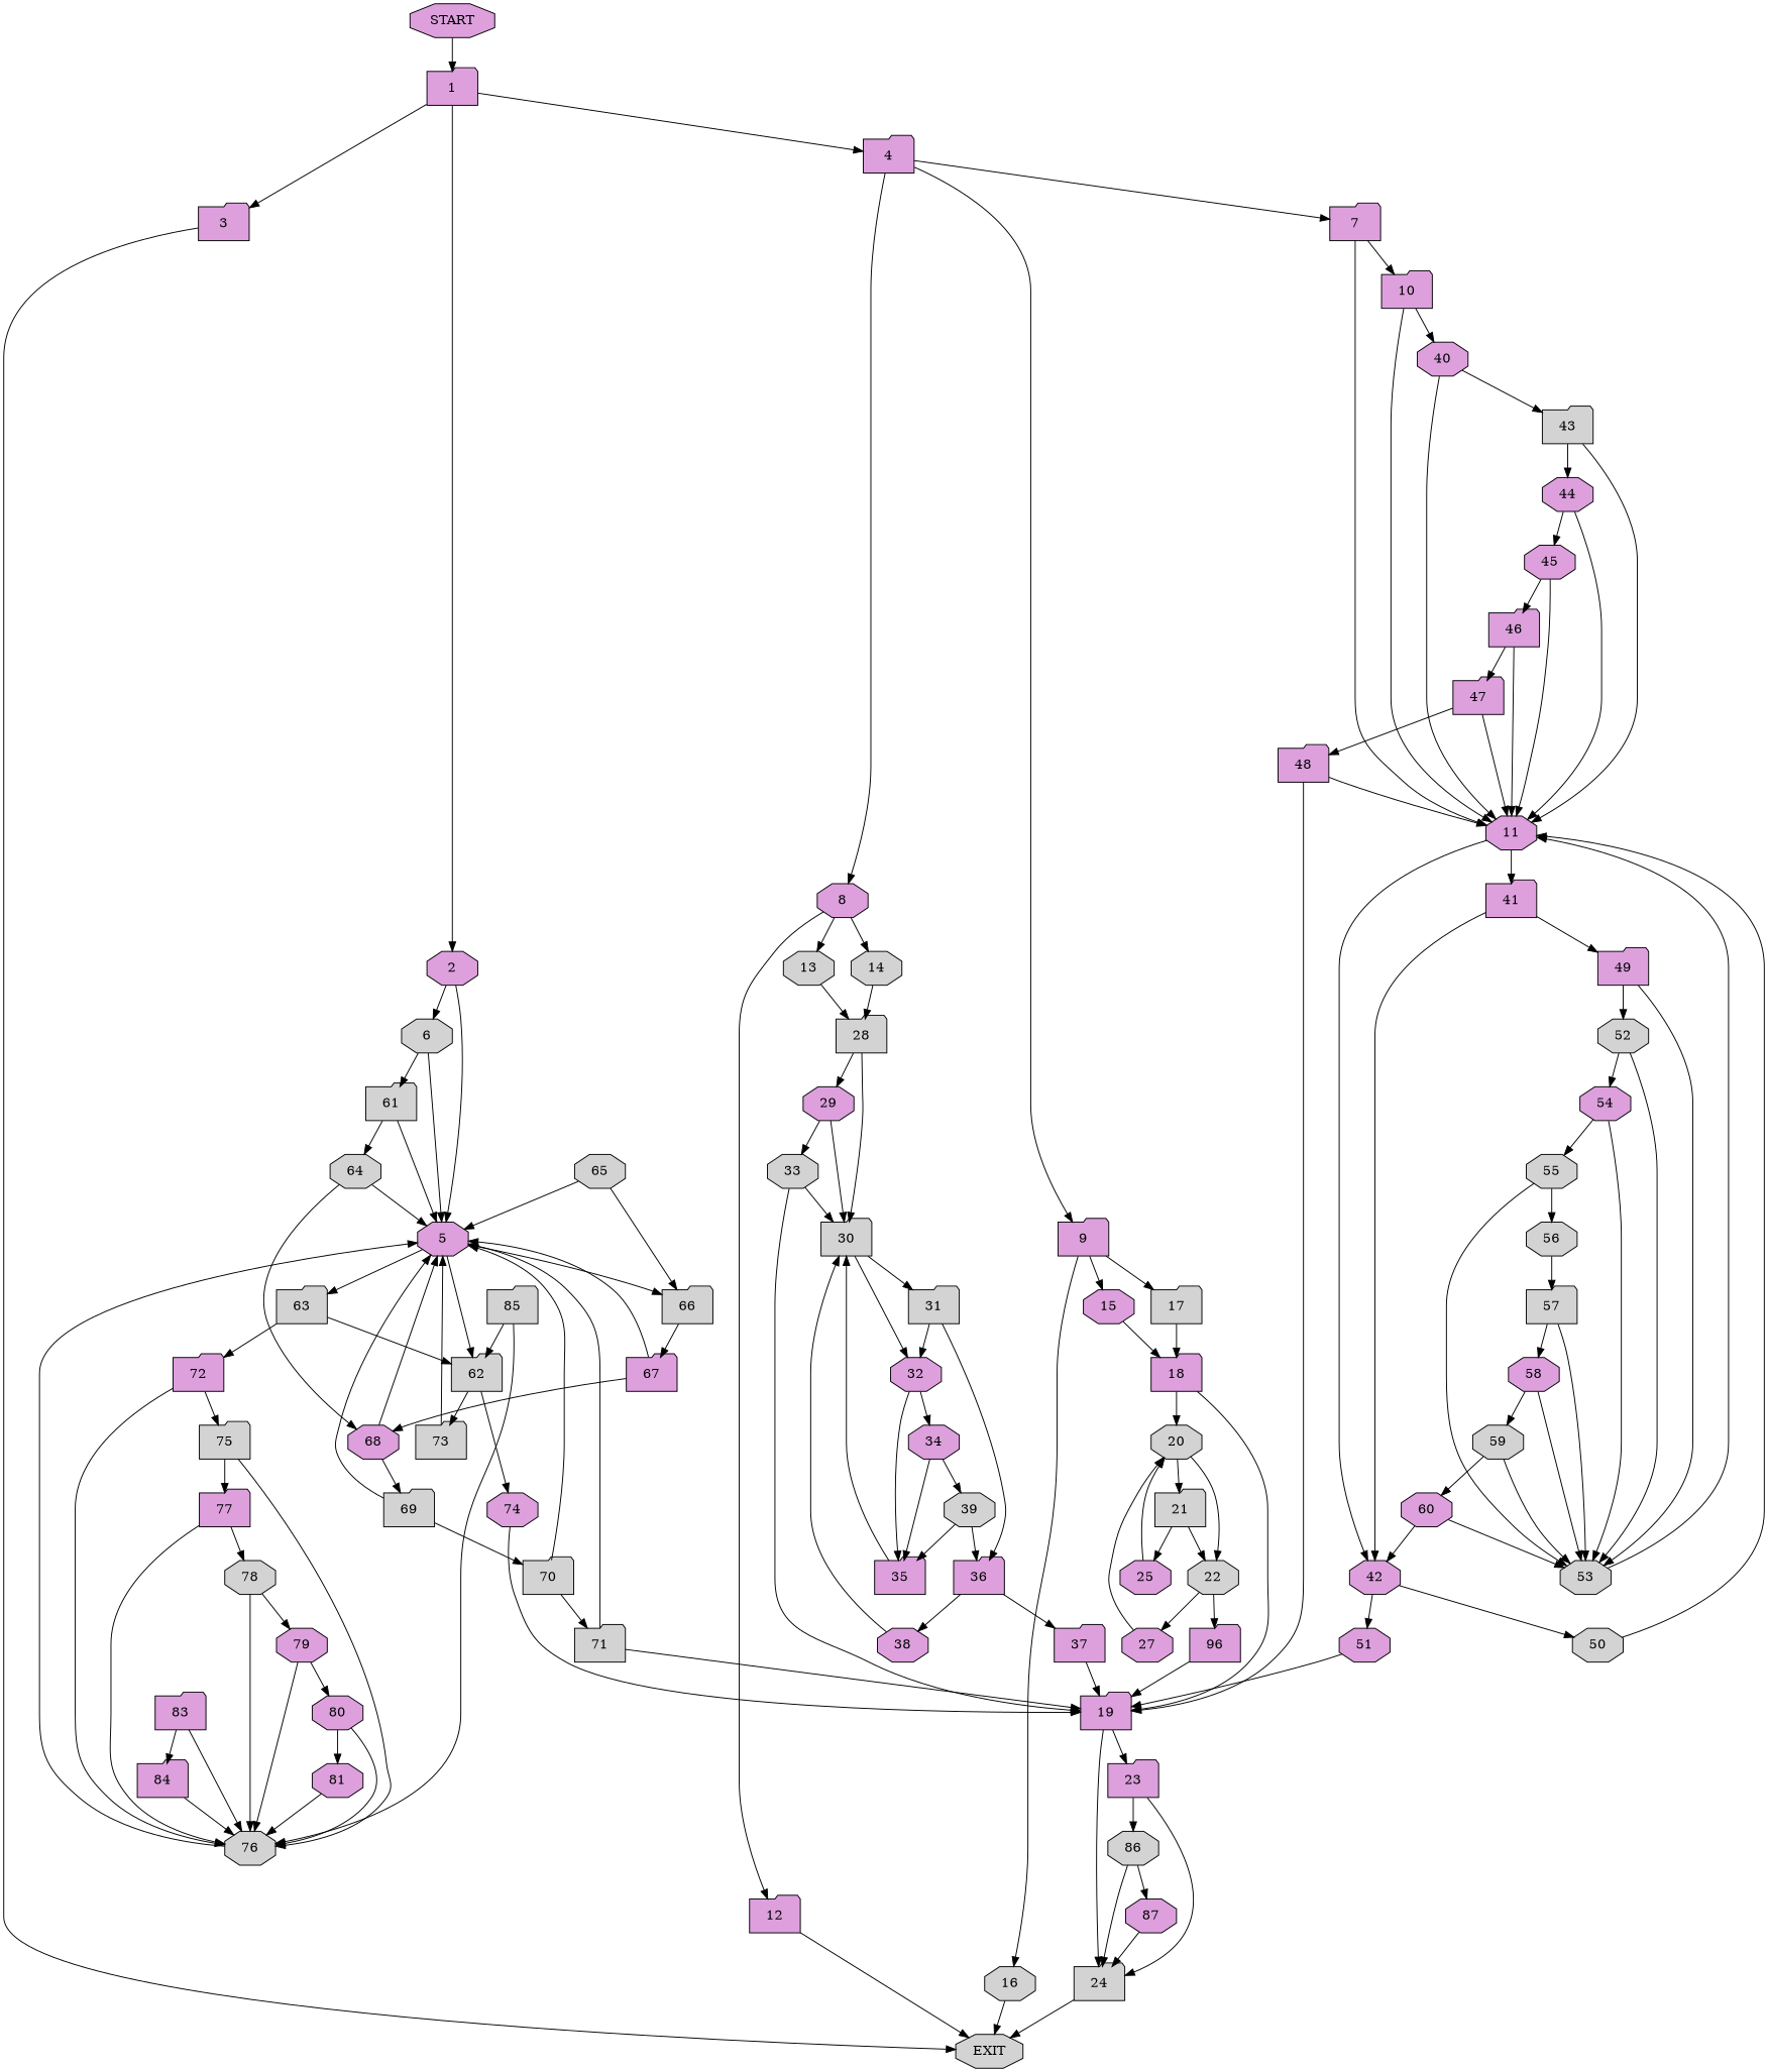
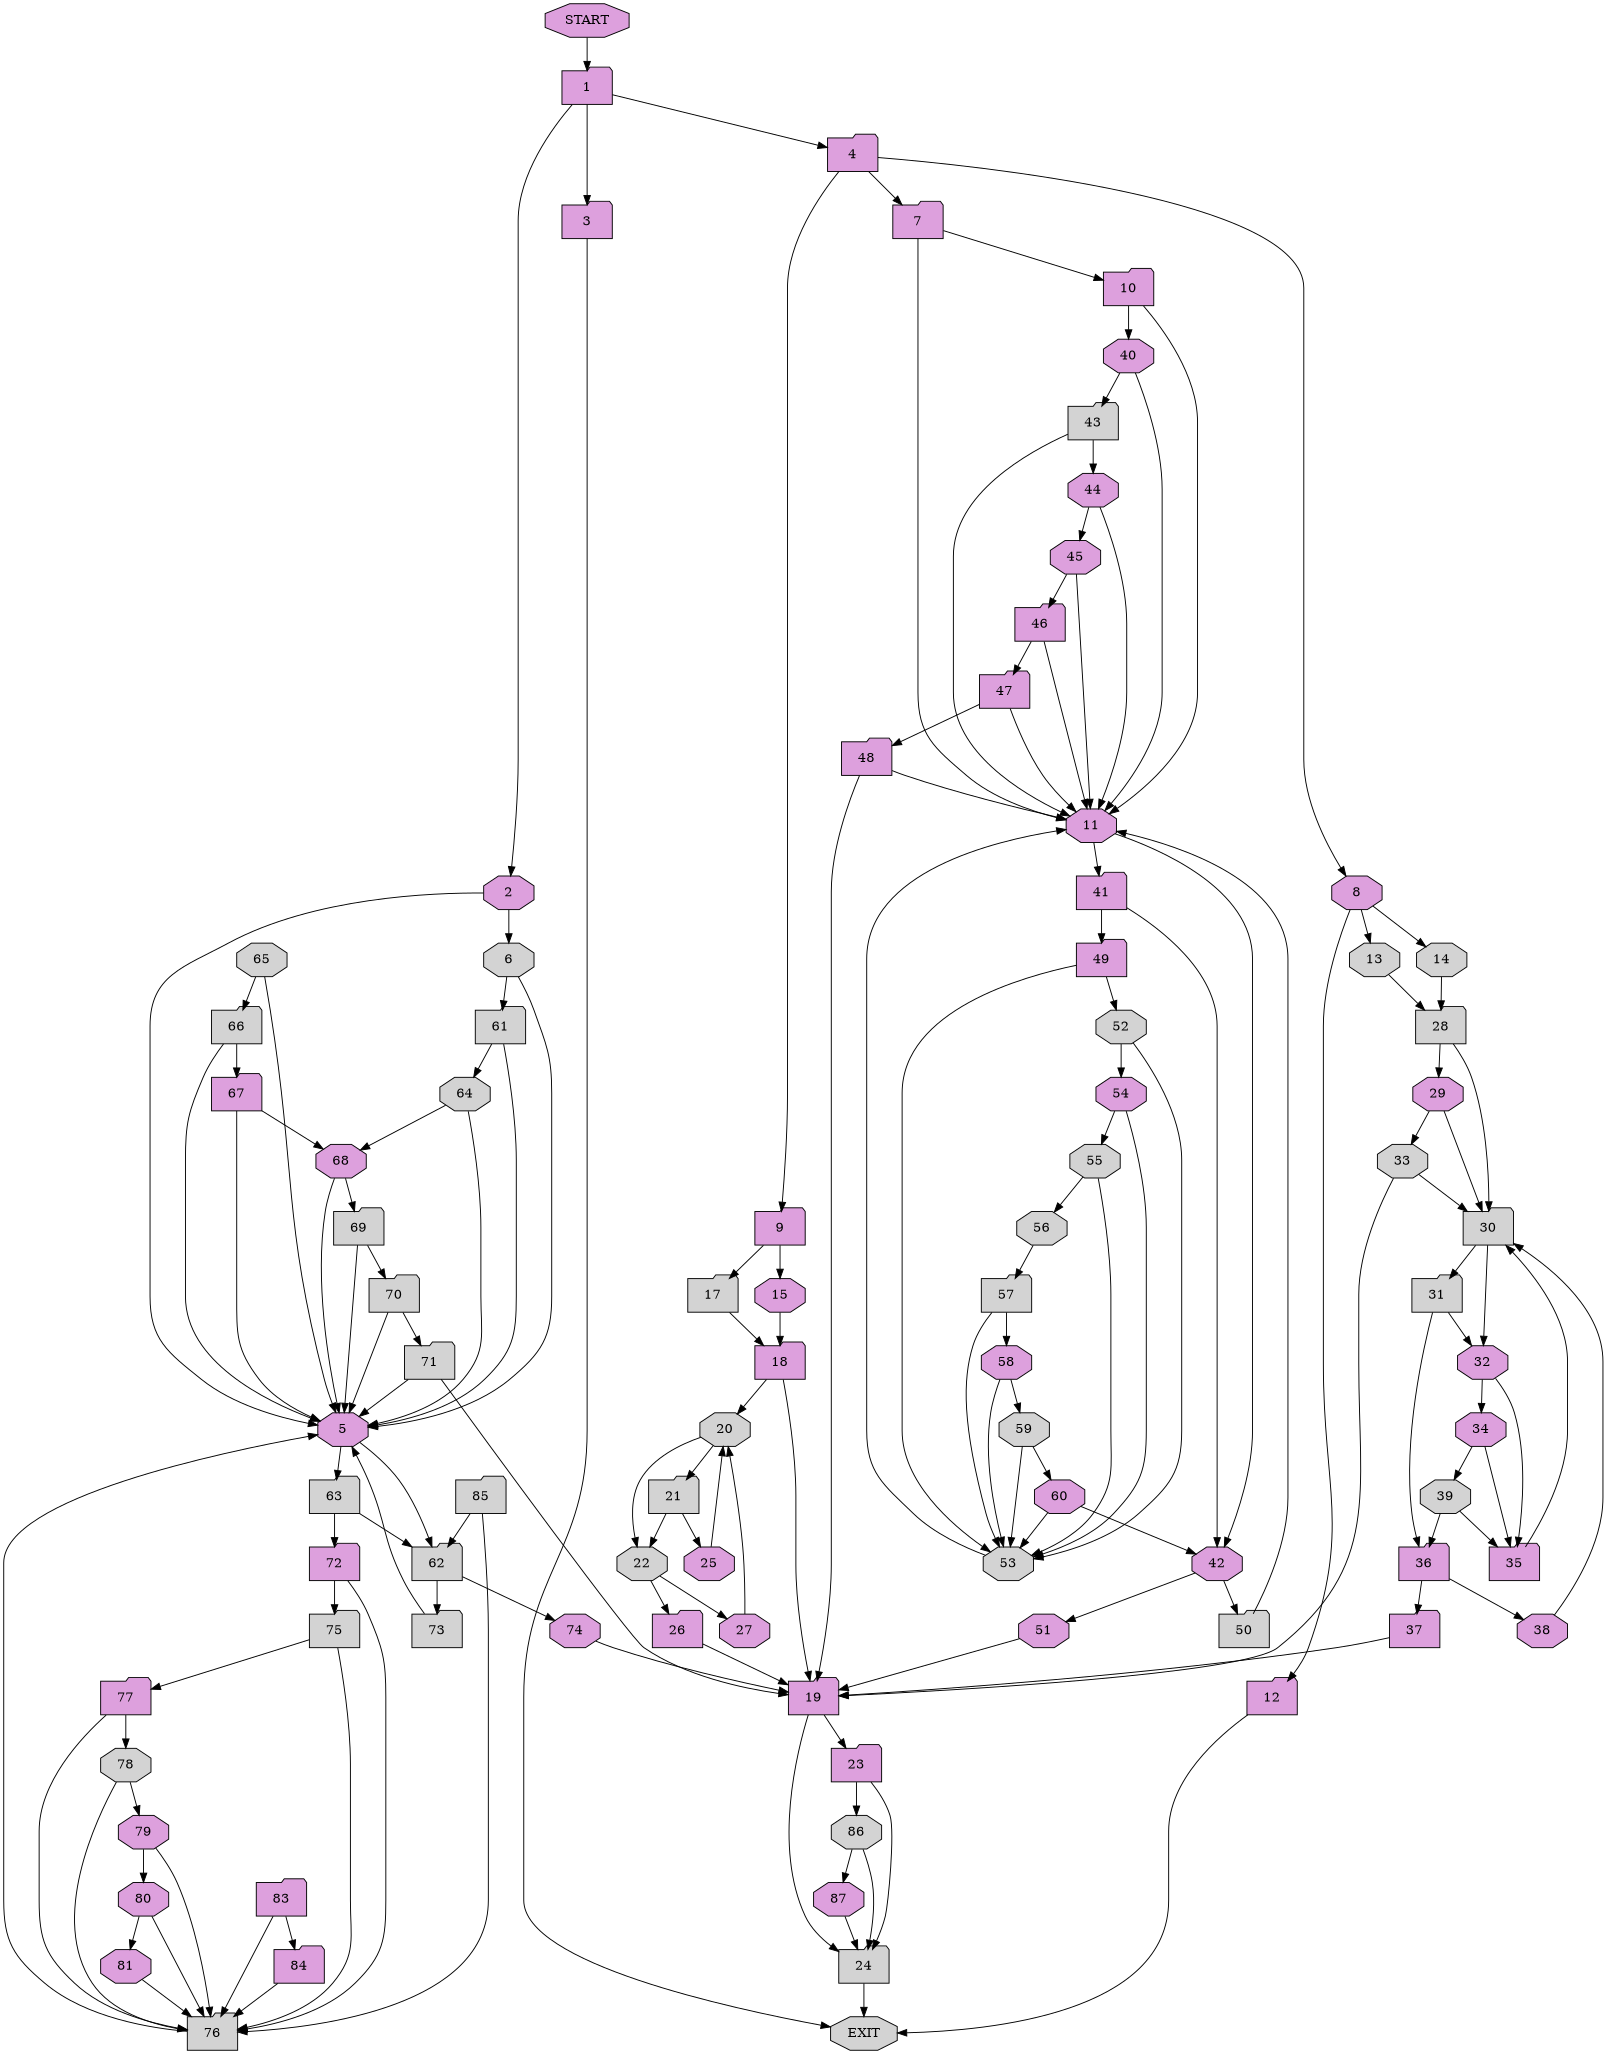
  digraph {
    node [fillcolor=plum shape=octagon style=filled]
    n1 [label=START]
    1 [shape=folder]
    2
    3 [shape=folder]
    4 [shape=folder]
    5
    6 [fillcolor=lightgrey]
    n8 [fillcolor=lightgrey label=EXIT]
    7 [shape=folder]
    8
    9 [shape=folder]
    62 [fillcolor=lightgrey shape=folder]
    63 [fillcolor=lightgrey shape=folder]
    61 [fillcolor=lightgrey shape=folder]
    10 [shape=folder]
    11
    12 [shape=folder]
    13 [fillcolor=lightgrey]
    14 [fillcolor=lightgrey]
    15
-   16 [fillcolor=lightgrey]
    17 [fillcolor=lightgrey shape=folder]
    73 [fillcolor=lightgrey shape=folder]
    74
    72 [shape=folder]
    64 [fillcolor=lightgrey]
    40
    41 [shape=folder]
    42
    28 [fillcolor=lightgrey shape=folder]
    18 [shape=folder]
    43 [fillcolor=lightgrey shape=folder]
    49 [shape=folder]
-   50 [fillcolor=lightgrey]
+   50 [fillcolor=lightgrey shape=folder]
    51
    29
    30 [fillcolor=lightgrey shape=folder]
    19 [shape=folder]
    20 [fillcolor=lightgrey]
    23 [shape=folder]
    24 [fillcolor=lightgrey shape=folder]
    21 [fillcolor=lightgrey shape=folder]
    22 [fillcolor=lightgrey]
    86 [fillcolor=lightgrey]
    25
-   26 [shape=folder label=96]
+   26 [shape=folder]
    27
    87
    33 [fillcolor=lightgrey]
    31 [fillcolor=lightgrey shape=folder]
    32
    36 [shape=folder]
    34
    35 [shape=folder]
    37 [shape=folder]
    38
    39 [fillcolor=lightgrey]
    44
    52 [fillcolor=lightgrey]
    53 [fillcolor=lightgrey]
    45
    46 [shape=folder]
    47 [shape=folder]
    48 [shape=folder]
    54
    55 [fillcolor=lightgrey]
    56 [fillcolor=lightgrey]
    57 [fillcolor=lightgrey shape=folder]
    58
    59 [fillcolor=lightgrey]
    60
    68
    75 [fillcolor=lightgrey shape=folder]
-   76 [fillcolor=lightgrey]
+   76 [fillcolor=lightgrey shape=folder]
    65 [fillcolor=lightgrey]
    66 [fillcolor=lightgrey shape=folder]
    67 [shape=folder]
    69 [fillcolor=lightgrey shape=folder]
    70 [fillcolor=lightgrey shape=folder]
    71 [fillcolor=lightgrey shape=folder]
    77 [shape=folder]
    78 [fillcolor=lightgrey]
    79
    80
    81
    83 [shape=folder]
    84 [shape=folder]
    85 [fillcolor=lightgrey shape=folder]
    n1 -> 1
    1 -> 2
    1 -> 3
    1 -> 4
    2 -> 5
    2 -> 6
    3 -> n8
    4 -> 7
    4 -> 8
    4 -> 9
    5 -> 62
    5 -> 63
    6 -> 5
    6 -> 61
    7 -> 10
    7 -> 11
    8 -> 12
    8 -> 13
    8 -> 14
    9 -> 15
-   9 -> 16
    9 -> 17
    62 -> 73
    62 -> 74
    63 -> 62
    63 -> 72
    61 -> 5
    61 -> 64
    10 -> 11
    10 -> 40
    11 -> 41
    11 -> 42
    12 -> n8
    13 -> 28
    14 -> 28
    15 -> 18
-   16 -> n8
    17 -> 18
    73 -> 5
    74 -> 19
    72 -> 75
    72 -> 76
    64 -> 5
    64 -> 68
    40 -> 11
    40 -> 43
    41 -> 42
    41 -> 49
    42 -> 50
    42 -> 51
    28 -> 29
    28 -> 30
    18 -> 19
    18 -> 20
    43 -> 11
    43 -> 44
    49 -> 52
    49 -> 53
    50 -> 11
    51 -> 19
    29 -> 30
    29 -> 33
    30 -> 31
    30 -> 32
    19 -> 23
    19 -> 24
    20 -> 21
    20 -> 22
    23 -> 24
    23 -> 86
    24 -> n8
    21 -> 22
    21 -> 25
    22 -> 26
    22 -> 27
    86 -> 24
    86 -> 87
    25 -> 20
    26 -> 19
    27 -> 20
    87 -> 24
    33 -> 30
    33 -> 19
    31 -> 32
    31 -> 36
    32 -> 34
    32 -> 35
    36 -> 37
    36 -> 38
    34 -> 35
    34 -> 39
    35 -> 30
    37 -> 19
    38 -> 30
    39 -> 36
    39 -> 35
    44 -> 11
    44 -> 45
    52 -> 53
    52 -> 54
    53 -> 11
    45 -> 11
    45 -> 46
    46 -> 11
    46 -> 47
    47 -> 11
    47 -> 48
    48 -> 11
    48 -> 19
    54 -> 53
    54 -> 55
    55 -> 53
    55 -> 56
    56 -> 57
    57 -> 53
    57 -> 58
    58 -> 53
    58 -> 59
    59 -> 53
    59 -> 60
    60 -> 42
    60 -> 53
    68 -> 5
    68 -> 69
    75 -> 76
    75 -> 77
    76 -> 5
    65 -> 5
    65 -> 66
-   5 -> 66
+   66 -> 5
    66 -> 67
    67 -> 5
    67 -> 68
    69 -> 5
    69 -> 70
    70 -> 5
    70 -> 71
    71 -> 5
    71 -> 19
    77 -> 76
    77 -> 78
    78 -> 76
    78 -> 79
    79 -> 76
    79 -> 80
    80 -> 76
    80 -> 81
    81 -> 76
    83 -> 76
    83 -> 84
    84 -> 76
    85 -> 62
    85 -> 76
  }
